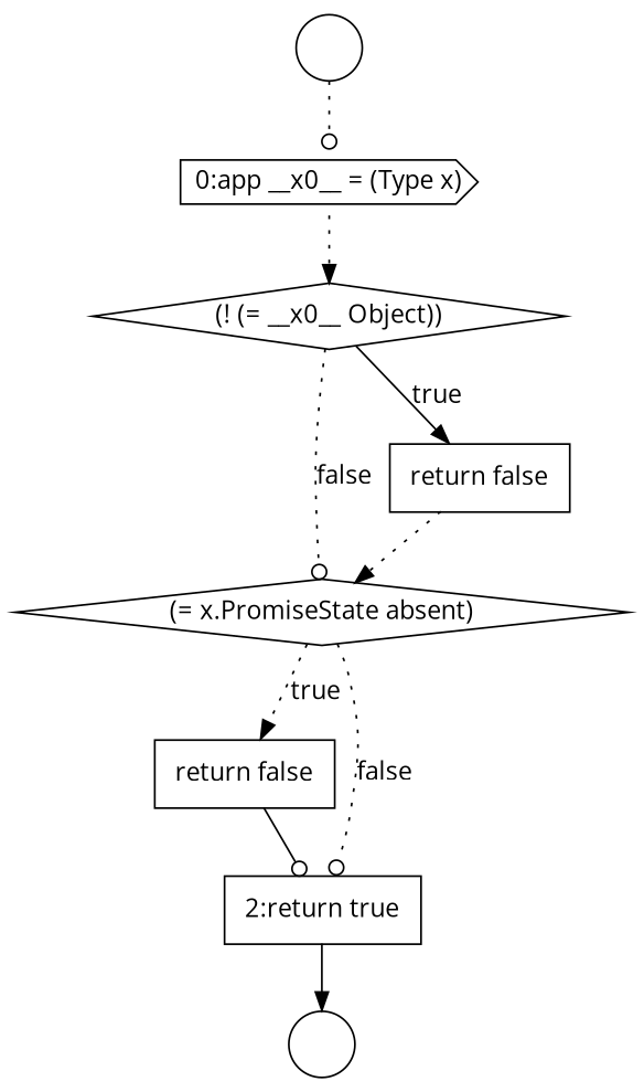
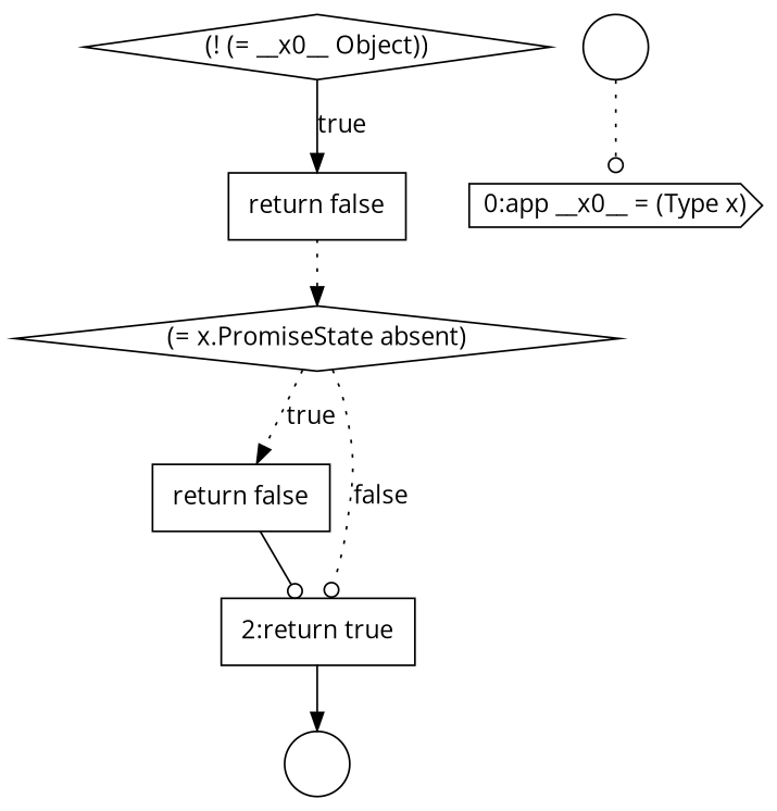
  digraph {
    fontname="Open Sans"
    node [color=black fillcolor=white fontname="Open Sans" shape=none style=filled]
    edge [arrowhead=normal color=black fontname="Open Sans" style=dotted]
    n1 [label=<<font color="black">(! (= __x0__ Object))</font>> shape=diamond]
    n2 [label=<<font color="black">(= x.PromiseState absent)</font>> shape=diamond]
    n3 [label=<<font color="black">     <table border="0" cellborder="1" cellspacing="0" cellpadding="10">       <tr><td align="left">return false</td></tr>     </table>   </font>> margin=0]
    n4 [label=<<font color="black">     <table border="0" cellborder="1" cellspacing="0" cellpadding="10">       <tr><td align="left">return false</td></tr>     </table>   </font>> margin=0]
    n5 [label=<<font color="black">     <table border="0" cellborder="1" cellspacing="0" cellpadding="10">       <tr><td align="left">2:return true</td></tr>     </table>   </font>> margin=0]
    n6 [label=<<font color="black">0:app __x0__ = (Type x)</font>> shape=cds]
    n7 [label=" " shape=circle]
    n8 [label=" " shape=circle]
-   n1 -> n2 [arrowhead=odot label=<<font color="black">false</font>>]
    n1 -> n3 [label=<<font color="black">true</font>> style=solid]
    n2 -> n4 [label=<<font color="black">true</font>>]
    n2 -> n5 [arrowhead=odot label=<<font color="black">false</font>>]
    n3 -> n2
    n4 -> n5 [arrowhead=odot style=solid]
    n5 -> n7 [style=solid]
-   n6 -> n1
    n8 -> n6 [arrowhead=odot]
  }
